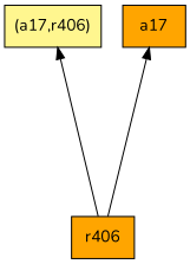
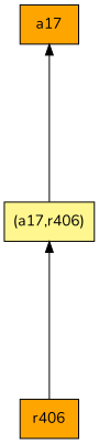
  digraph {
    fontname=Nunito
    rankdir=BT
    ranksep=2.0
    node [fillcolor=orange fontname=Nunito shape=record style=filled]
    edge [fontname=Nunito]
    n1 [fillcolor=khaki1 label="{(a17,r406)}"]
    n2 [label="{a17}"]
    n3 [label="{r406}"]
-   n3 -> n2
+   n1 -> n2
    n3 -> n1
  }
